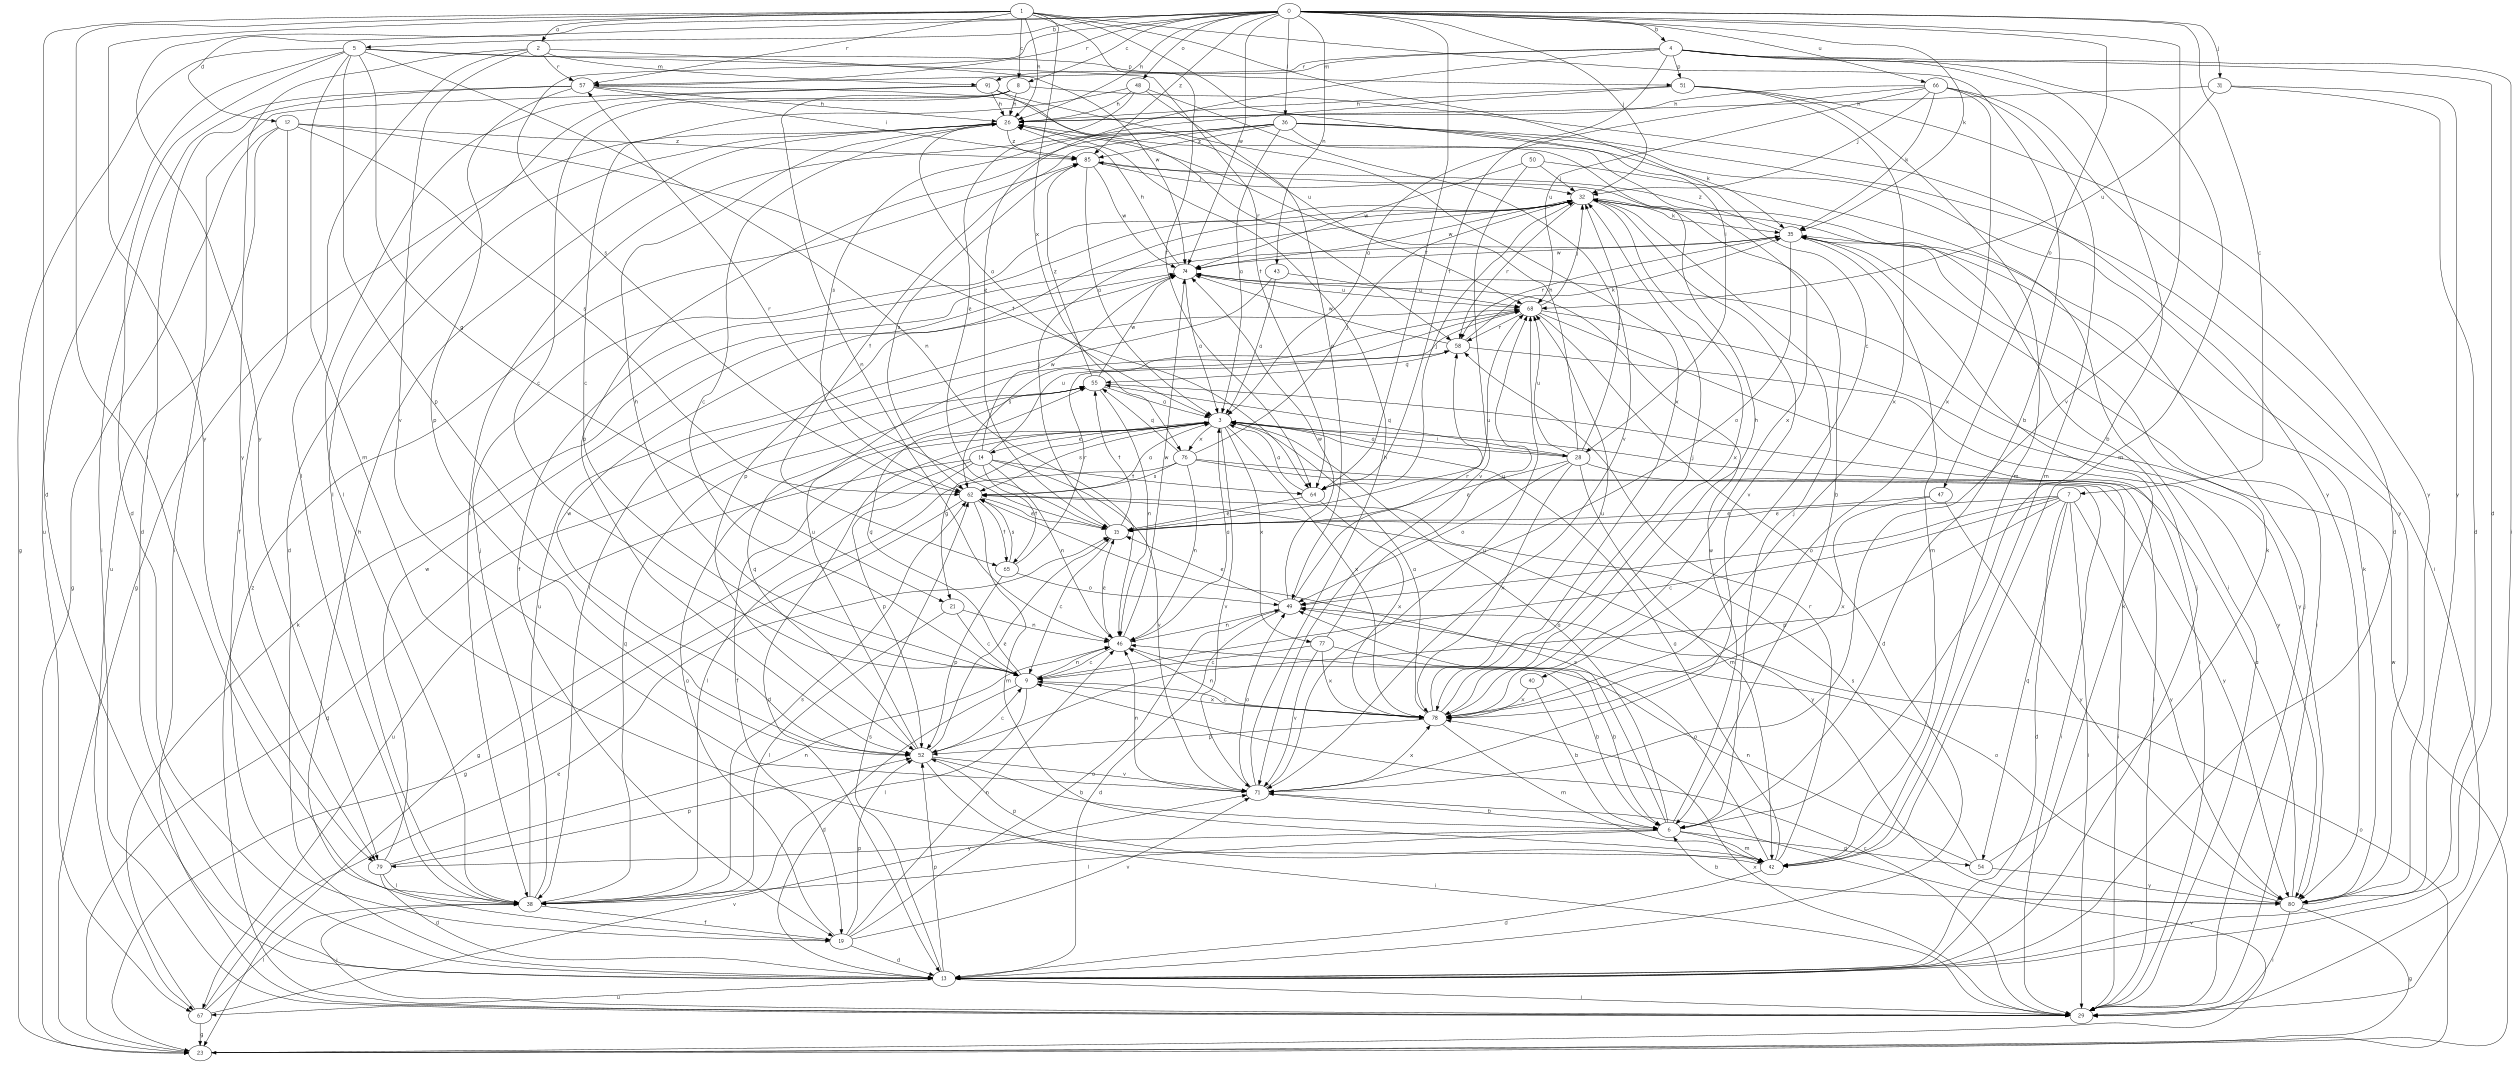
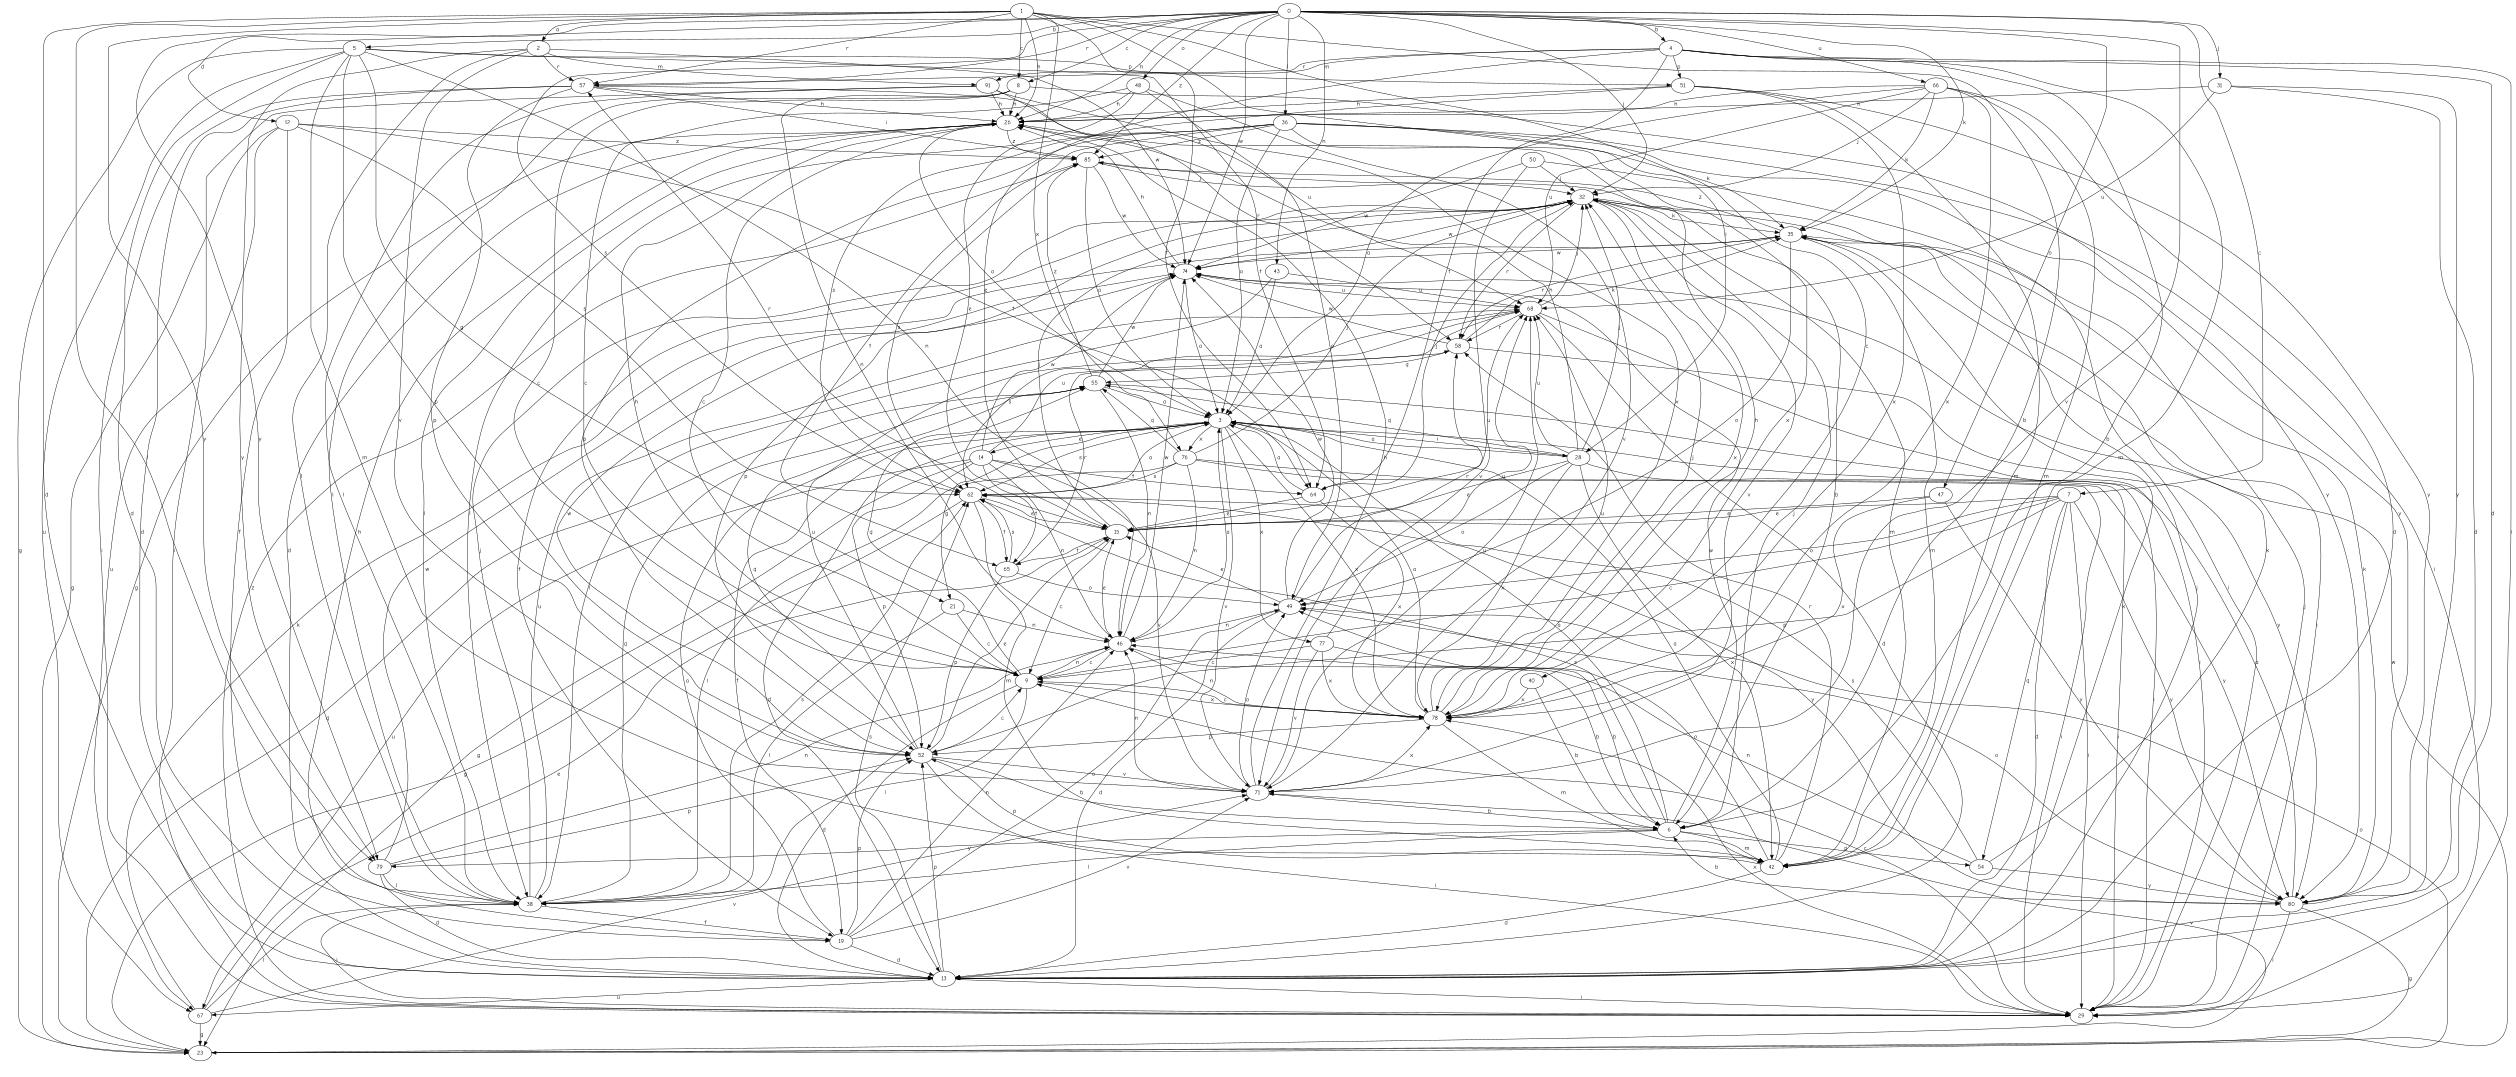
  strict digraph {
    fontname="Comic Neue"
    node [fontname="Comic Neue"]
    edge [fontname="Comic Neue"]
    0
    4
    5
    7
    8
    12
    26
    31
    32
    35
    36
    43
    47
    48
    57
    62
    64
    66
    71
    74
    79
    85
    6
    13
    n25 [label=91]
    15
    29
    42
    51
    21
    23
    46
    52
    67
    54
    9
    49
    80
    38
    19
    3
    68
    78
    58
    65
    1
    2
    28
    40
    76
    55
    14
    77
    50
    0 -> 4 [label=b]
    0 -> 5 [label=b]
    0 -> 7 [label=c]
    0 -> 8 [label=c]
    0 -> 12 [label=d]
    0 -> 26 [label=h]
    0 -> 31 [label=j]
    0 -> 32 [label=j]
    0 -> 35 [label=k]
    0 -> 36 [label=l]
    0 -> 43 [label=n]
    0 -> 47 [label=o]
    0 -> 48 [label=o]
    0 -> 57 [label=r]
    0 -> 62 [label=s]
-   0 -> 64 [label=t]
    0 -> 66 [label=u]
    0 -> 71 [label=v]
    0 -> 74 [label=w]
    0 -> 79 [label=y]
    0 -> 85 [label=z]
    4 -> 57 [label=r]
    4 -> 64 [label=t]
    4 -> 6 [label=b]
    4 -> 13 [label=d]
    4 -> n25 [label=m]
    4 -> 15 [label=e]
    4 -> 29 [label=i]
    4 -> 42 [label=m]
    4 -> 51 [label=p]
    5 -> 64 [label=t]
    5 -> 13 [label=d]
    5 -> 42 [label=m]
    5 -> 51 [label=p]
    5 -> 21 [label=g]
    5 -> 23 [label=g]
    5 -> 46 [label=n]
    5 -> 52 [label=p]
    5 -> 67 [label=u]
    7 -> 13 [label=d]
    7 -> 15 [label=e]
    7 -> 29 [label=i]
    7 -> 52 [label=p]
    7 -> 54 [label=q]
    7 -> 9 [label=c]
    7 -> 49 [label=o]
    7 -> 80 [label=y]
    8 -> 26 [label=h]
    8 -> 46 [label=n]
    8 -> 9 [label=c]
    8 -> 80 [label=y]
    8 -> 38 [label=l]
    12 -> 62 [label=s]
    12 -> 64 [label=t]
    12 -> 85 [label=z]
    12 -> 23 [label=g]
    12 -> 67 [label=u]
    12 -> 19 [label=f]
    26 -> 85 [label=z]
    26 -> 13 [label=d]
    26 -> 23 [label=g]
    26 -> 9 [label=c]
+   26 -> 38 [label=l]
    26 -> 3 [label=a]
    31 -> 26 [label=h]
    31 -> 13 [label=d]
    31 -> 80 [label=y]
    31 -> 68 [label=u]
    32 -> 35 [label=k]
    32 -> 71 [label=v]
    32 -> 74 [label=w]
+   32 -> 42 [label=m]
    32 -> 52 [label=p]
    32 -> 19 [label=f]
    32 -> 78 [label=x]
    32 -> 58 [label=r]
    35 -> 74 [label=w]
    35 -> 85 [label=z]
    35 -> 29 [label=i]
    35 -> 42 [label=m]
    35 -> 49 [label=o]
    35 -> 58 [label=r]
    36 -> 35 [label=k]
    36 -> 85 [label=z]
    36 -> 29 [label=i]
    36 -> 52 [label=p]
    36 -> 80 [label=y]
    36 -> 38 [label=l]
    36 -> 3 [label=a]
    36 -> 78 [label=x]
    36 -> 65 [label=t]
    43 -> 38 [label=l]
    43 -> 3 [label=a]
    43 -> 68 [label=u]
    47 -> 15 [label=e]
    47 -> 80 [label=y]
    47 -> 78 [label=x]
    48 -> 26 [label=h]
    48 -> 71 [label=v]
    48 -> 15 [label=e]
    48 -> 9 [label=c]
    48 -> 49 [label=o]
    57 -> 26 [label=h]
    57 -> 85 [label=i]
    57 -> 13 [label=d]
    57 -> 29 [label=i]
    57 -> 52 [label=p]
    57 -> 68 [label=u]
    62 -> 15 [label=e]
    62 -> 42 [label=m]
    62 -> 23 [label=g]
    62 -> 80 [label=y]
    62 -> 3 [label=a]
    62 -> 65 [label=t]
    64 -> 32 [label=j]
    64 -> 15 [label=e]
    64 -> 3 [label=a]
    64 -> 78 [label=x]
    66 -> 26 [label=h]
    66 -> 32 [label=j]
    66 -> 35 [label=k]
    66 -> 13 [label=d]
    66 -> 42 [label=m]
    66 -> 3 [label=a]
    66 -> 68 [label=u]
    66 -> 78 [label=x]
    71 -> 26 [label=h]
    71 -> 6 [label=b]
    71 -> 46 [label=n]
    71 -> 49 [label=o]
    71 -> 68 [label=u]
    71 -> 78 [label=x]
    74 -> 26 [label=h]
    74 -> 3 [label=a]
    74 -> 68 [label=u]
    79 -> 74 [label=w]
    79 -> 13 [label=d]
    79 -> 46 [label=n]
    79 -> 52 [label=p]
    79 -> 38 [label=l]
    85 -> 32 [label=j]
    85 -> 62 [label=s]
    85 -> 74 [label=w]
    85 -> 6 [label=b]
    85 -> 3 [label=a]
    6 -> 32 [label=j]
    6 -> 62 [label=s]
    6 -> 74 [label=w]
    6 -> 79 [label=y]
    6 -> 42 [label=m]
    6 -> 54 [label=q]
    6 -> 38 [label=l]
    6 -> 3 [label=a]
    13 -> 32 [label=j]
    13 -> 35 [label=k]
    13 -> 62 [label=s]
    13 -> 29 [label=i]
    13 -> 52 [label=p]
    13 -> 67 [label=u]
    n25 -> 26 [label=h]
    n25 -> 29 [label=i]
    n25 -> 38 [label=l]
    n25 -> 78 [label=x]
    n25 -> 58 [label=r]
    15 -> 32 [label=j]
    15 -> 57 [label=r]
    15 -> 9 [label=c]
    15 -> 68 [label=u]
-   15 -> 55 [label=t]
+   15 -> 65 [label=t]
    29 -> 32 [label=j]
    29 -> 85 [label=z]
    29 -> 9 [label=c]
    29 -> 78 [label=x]
    42 -> 13 [label=d]
    42 -> 52 [label=p]
    42 -> 49 [label=o]
    42 -> 3 [label=a]
    42 -> 58 [label=r]
    51 -> 26 [label=h]
    51 -> 62 [label=s]
    51 -> 42 [label=m]
    51 -> 80 [label=y]
    51 -> 78 [label=x]
    21 -> 46 [label=n]
    21 -> 9 [label=c]
    21 -> 38 [label=l]
    23 -> 71 [label=v]
    23 -> 74 [label=w]
    23 -> 49 [label=o]
    23 -> 55 [label=q]
    46 -> 74 [label=w]
    46 -> 6 [label=b]
    46 -> 15 [label=e]
    46 -> 9 [label=c]
    46 -> 3 [label=a]
    52 -> 71 [label=v]
    52 -> 74 [label=w]
    52 -> 6 [label=b]
    52 -> 15 [label=e]
    52 -> 29 [label=i]
    52 -> 9 [label=c]
    52 -> 68 [label=u]
    52 -> 55 [label=q]
    67 -> 35 [label=k]
    67 -> 71 [label=v]
    67 -> 15 [label=e]
    67 -> 23 [label=g]
    67 -> 38 [label=l]
    54 -> 35 [label=k]
    54 -> 62 [label=s]
    54 -> 46 [label=n]
    54 -> 80 [label=y]
    9 -> 26 [label=h]
    9 -> 13 [label=d]
    9 -> 46 [label=n]
    9 -> 38 [label=l]
    9 -> 78 [label=x]
    9 -> 55 [label=q]
    49 -> 74 [label=w]
    49 -> 13 [label=d]
    49 -> 15 [label=e]
    49 -> 46 [label=n]
    49 -> 58 [label=r]
    80 -> 35 [label=k]
    80 -> 6 [label=b]
    80 -> 29 [label=i]
    80 -> 23 [label=g]
    80 -> 49 [label=o]
    80 -> 3 [label=a]
    38 -> 32 [label=j]
    38 -> 62 [label=s]
    38 -> 29 [label=i]
    38 -> 19 [label=f]
    38 -> 68 [label=u]
    38 -> 55 [label=q]
    19 -> 26 [label=h]
    19 -> 71 [label=v]
    19 -> 13 [label=d]
    19 -> 46 [label=n]
    19 -> 52 [label=p]
    19 -> 49 [label=o]
    19 -> 3 [label=a]
    3 -> 62 [label=s]
    3 -> 71 [label=v]
    3 -> 13 [label=d]
    3 -> 21 [label=g]
    3 -> 19 [label=f]
    3 -> 78 [label=x]
    3 -> 28 [label=i]
    3 -> 76 [label=x]
    3 -> 14 [label=e]
    3 -> 77 [label=x]
    68 -> 32 [label=j]
    68 -> 62 [label=s]
    68 -> 13 [label=d]
    68 -> 29 [label=i]
-   68 -> 80 [label=y]
    68 -> 58 [label=r]
    78 -> 26 [label=h]
    78 -> 32 [label=j]
    78 -> 42 [label=m]
    78 -> 46 [label=n]
    78 -> 52 [label=p]
    78 -> 9 [label=c]
    78 -> 3 [label=a]
    78 -> 68 [label=u]
    58 -> 35 [label=k]
    58 -> 74 [label=w]
    58 -> 80 [label=y]
    58 -> 55 [label=q]
    65 -> 62 [label=s]
    65 -> 52 [label=p]
    65 -> 49 [label=o]
    65 -> 58 [label=r]
    1 -> 8 [label=c]
    1 -> 26 [label=h]
    1 -> 57 [label=r]
    1 -> 64 [label=t]
    1 -> 79 [label=y]
    1 -> 6 [label=b]
    1 -> 13 [label=d]
    1 -> 38 [label=l]
    1 -> 2 [label=a]
    1 -> 28 [label=i]
    1 -> 40 [label=c]
    1 -> 76 [label=x]
    2 -> 57 [label=r]
    2 -> 71 [label=v]
    2 -> 74 [label=w]
    2 -> 79 [label=y]
    2 -> n25 [label=m]
    2 -> 38 [label=l]
    28 -> 26 [label=h]
    28 -> 32 [label=j]
    28 -> 15 [label=e]
    28 -> 29 [label=i]
-   28 -> 42 [label=m]
+   28 -> 42 [label=x]
    28 -> 49 [label=o]
    28 -> 3 [label=a]
    28 -> 68 [label=u]
    28 -> 78 [label=x]
    28 -> 55 [label=q]
    40 -> 6 [label=b]
    40 -> 78 [label=x]
    76 -> 32 [label=j]
    76 -> 62 [label=s]
    76 -> 29 [label=i]
    76 -> 46 [label=n]
    76 -> 80 [label=y]
    76 -> 38 [label=l]
    76 -> 55 [label=q]
    55 -> 74 [label=w]
    55 -> 85 [label=z]
    55 -> 29 [label=i]
    55 -> 46 [label=n]
    55 -> 3 [label=a]
    14 -> 64 [label=t]
    14 -> 71 [label=v]
    14 -> 74 [label=w]
    14 -> 23 [label=g]
    14 -> 46 [label=n]
    14 -> 52 [label=p]
    14 -> 67 [label=u]
    14 -> 68 [label=u]
    14 -> 65 [label=t]
    77 -> 71 [label=v]
    77 -> 6 [label=b]
    77 -> 9 [label=c]
    77 -> 68 [label=u]
    77 -> 78 [label=x]
    50 -> 32 [label=j]
    50 -> 71 [label=v]
    50 -> 74 [label=w]
    50 -> 29 [label=i]
  }
